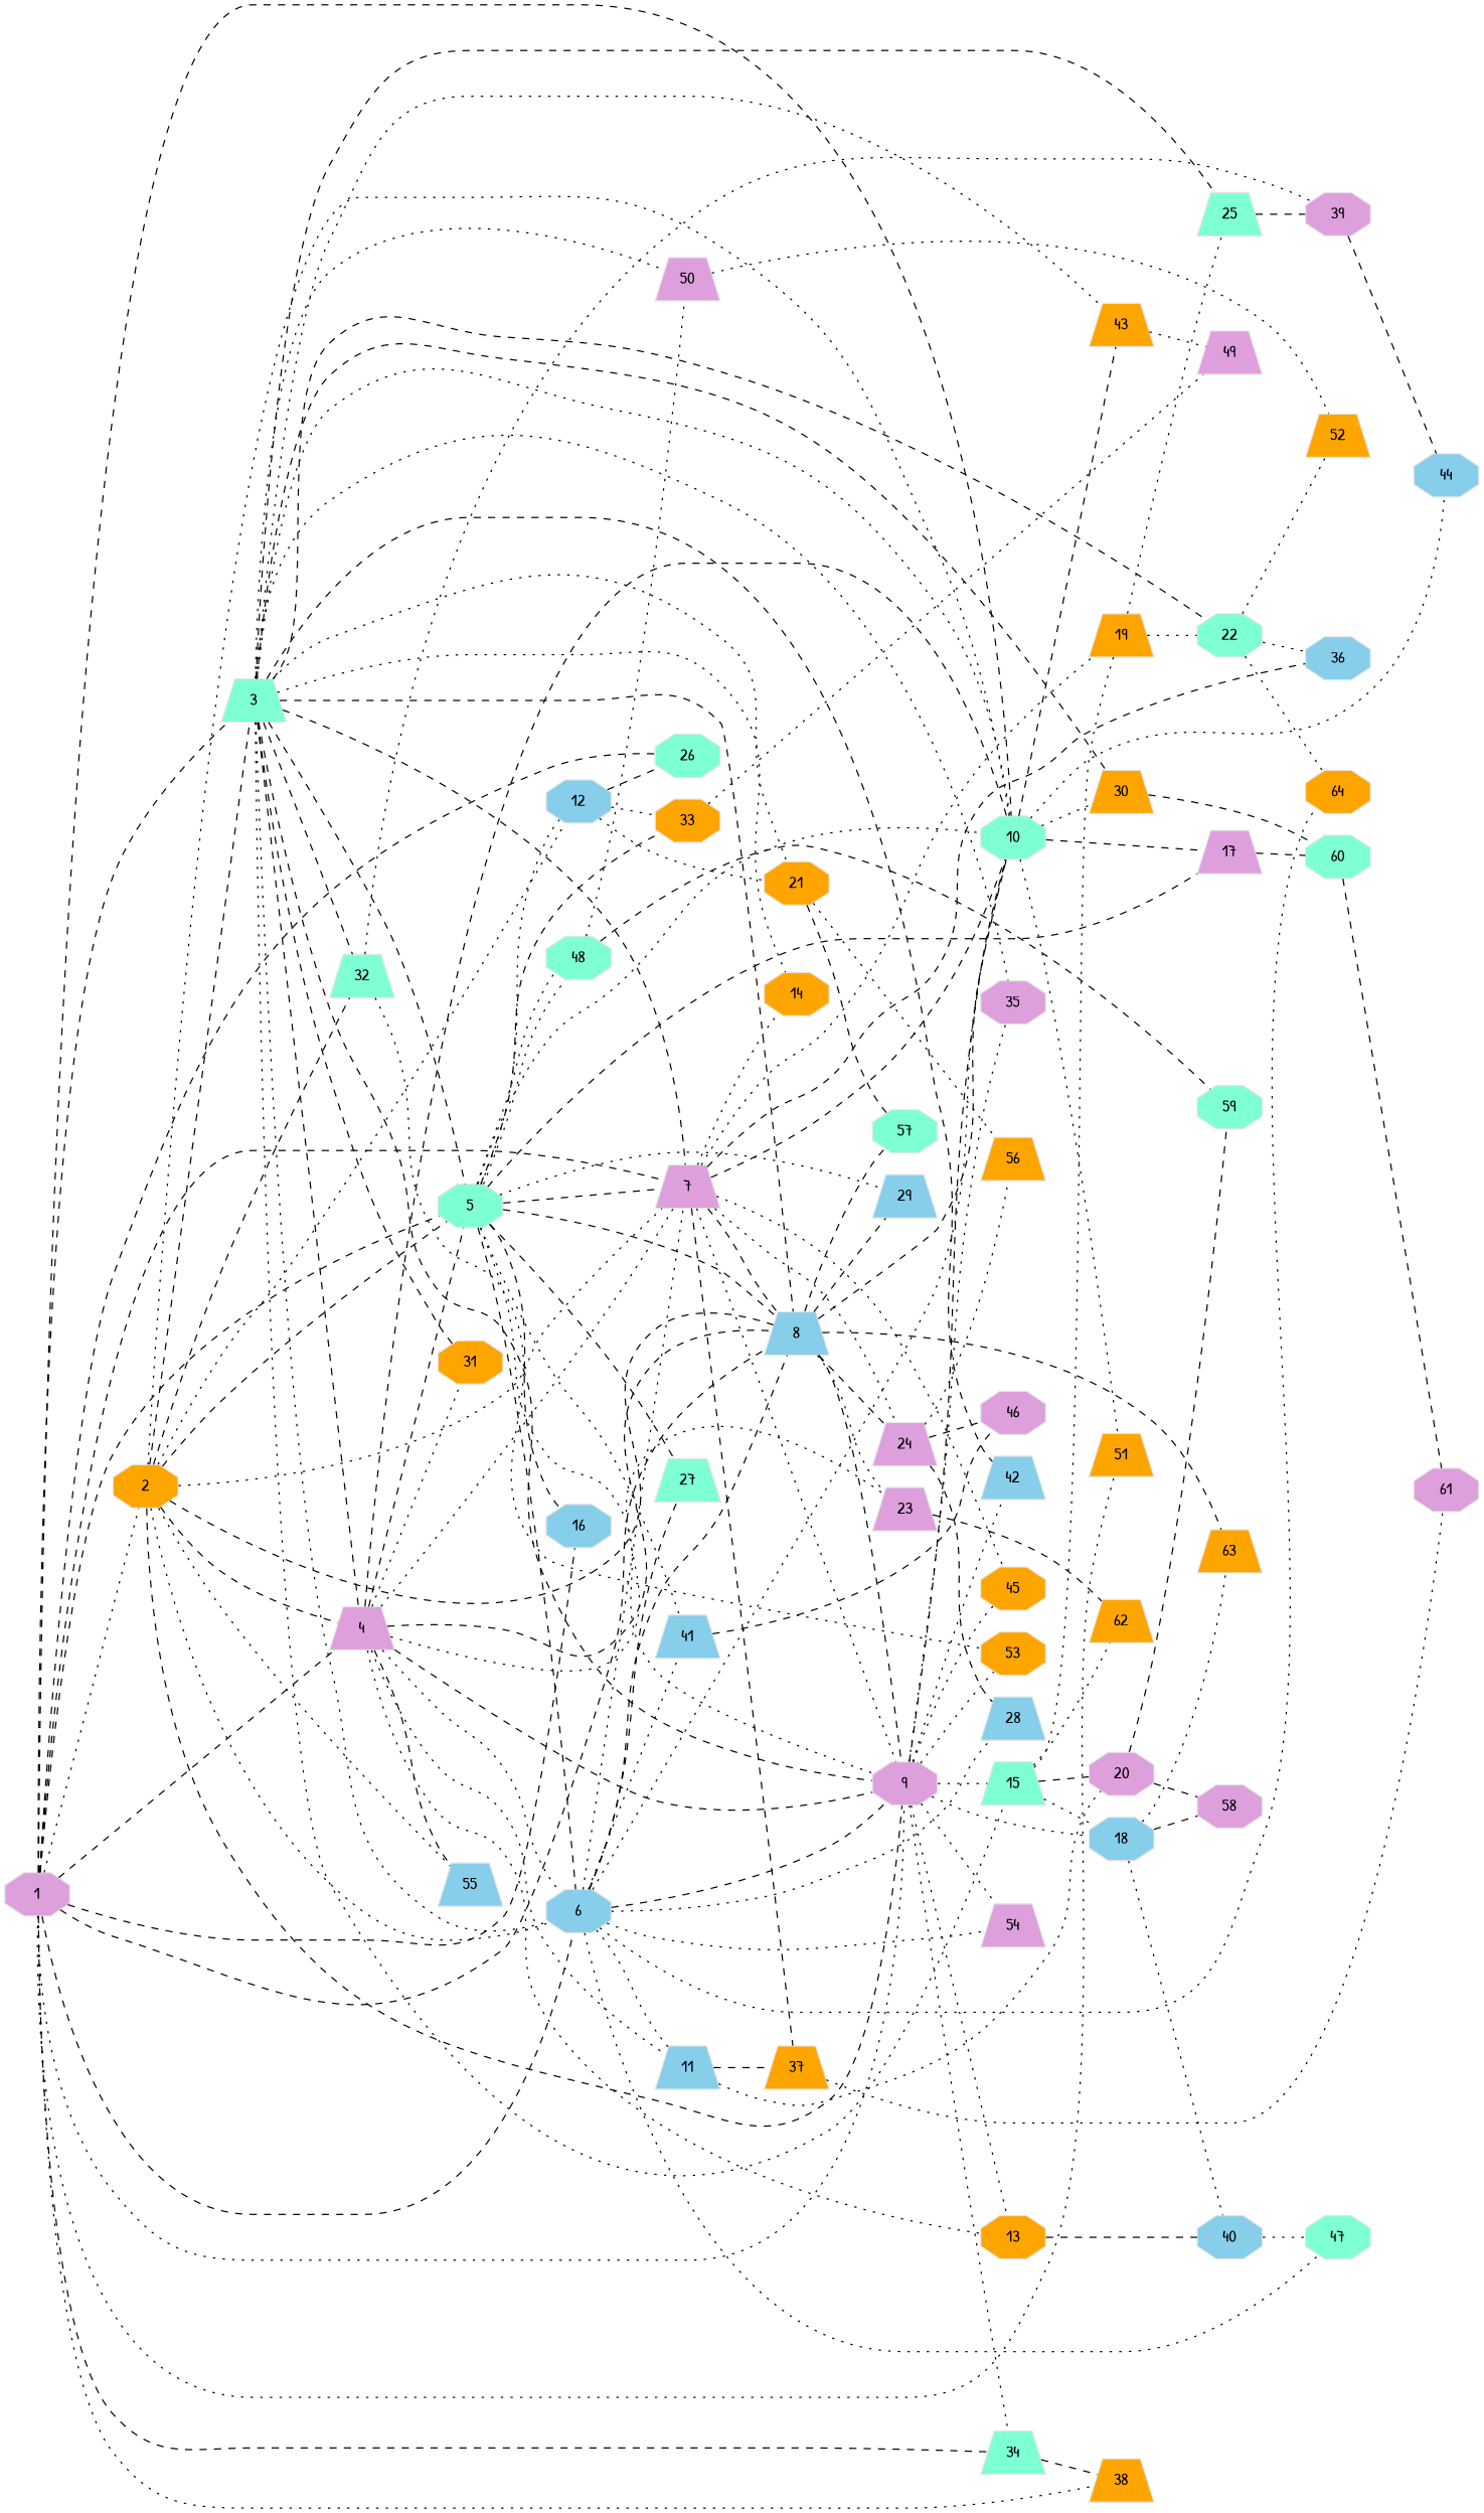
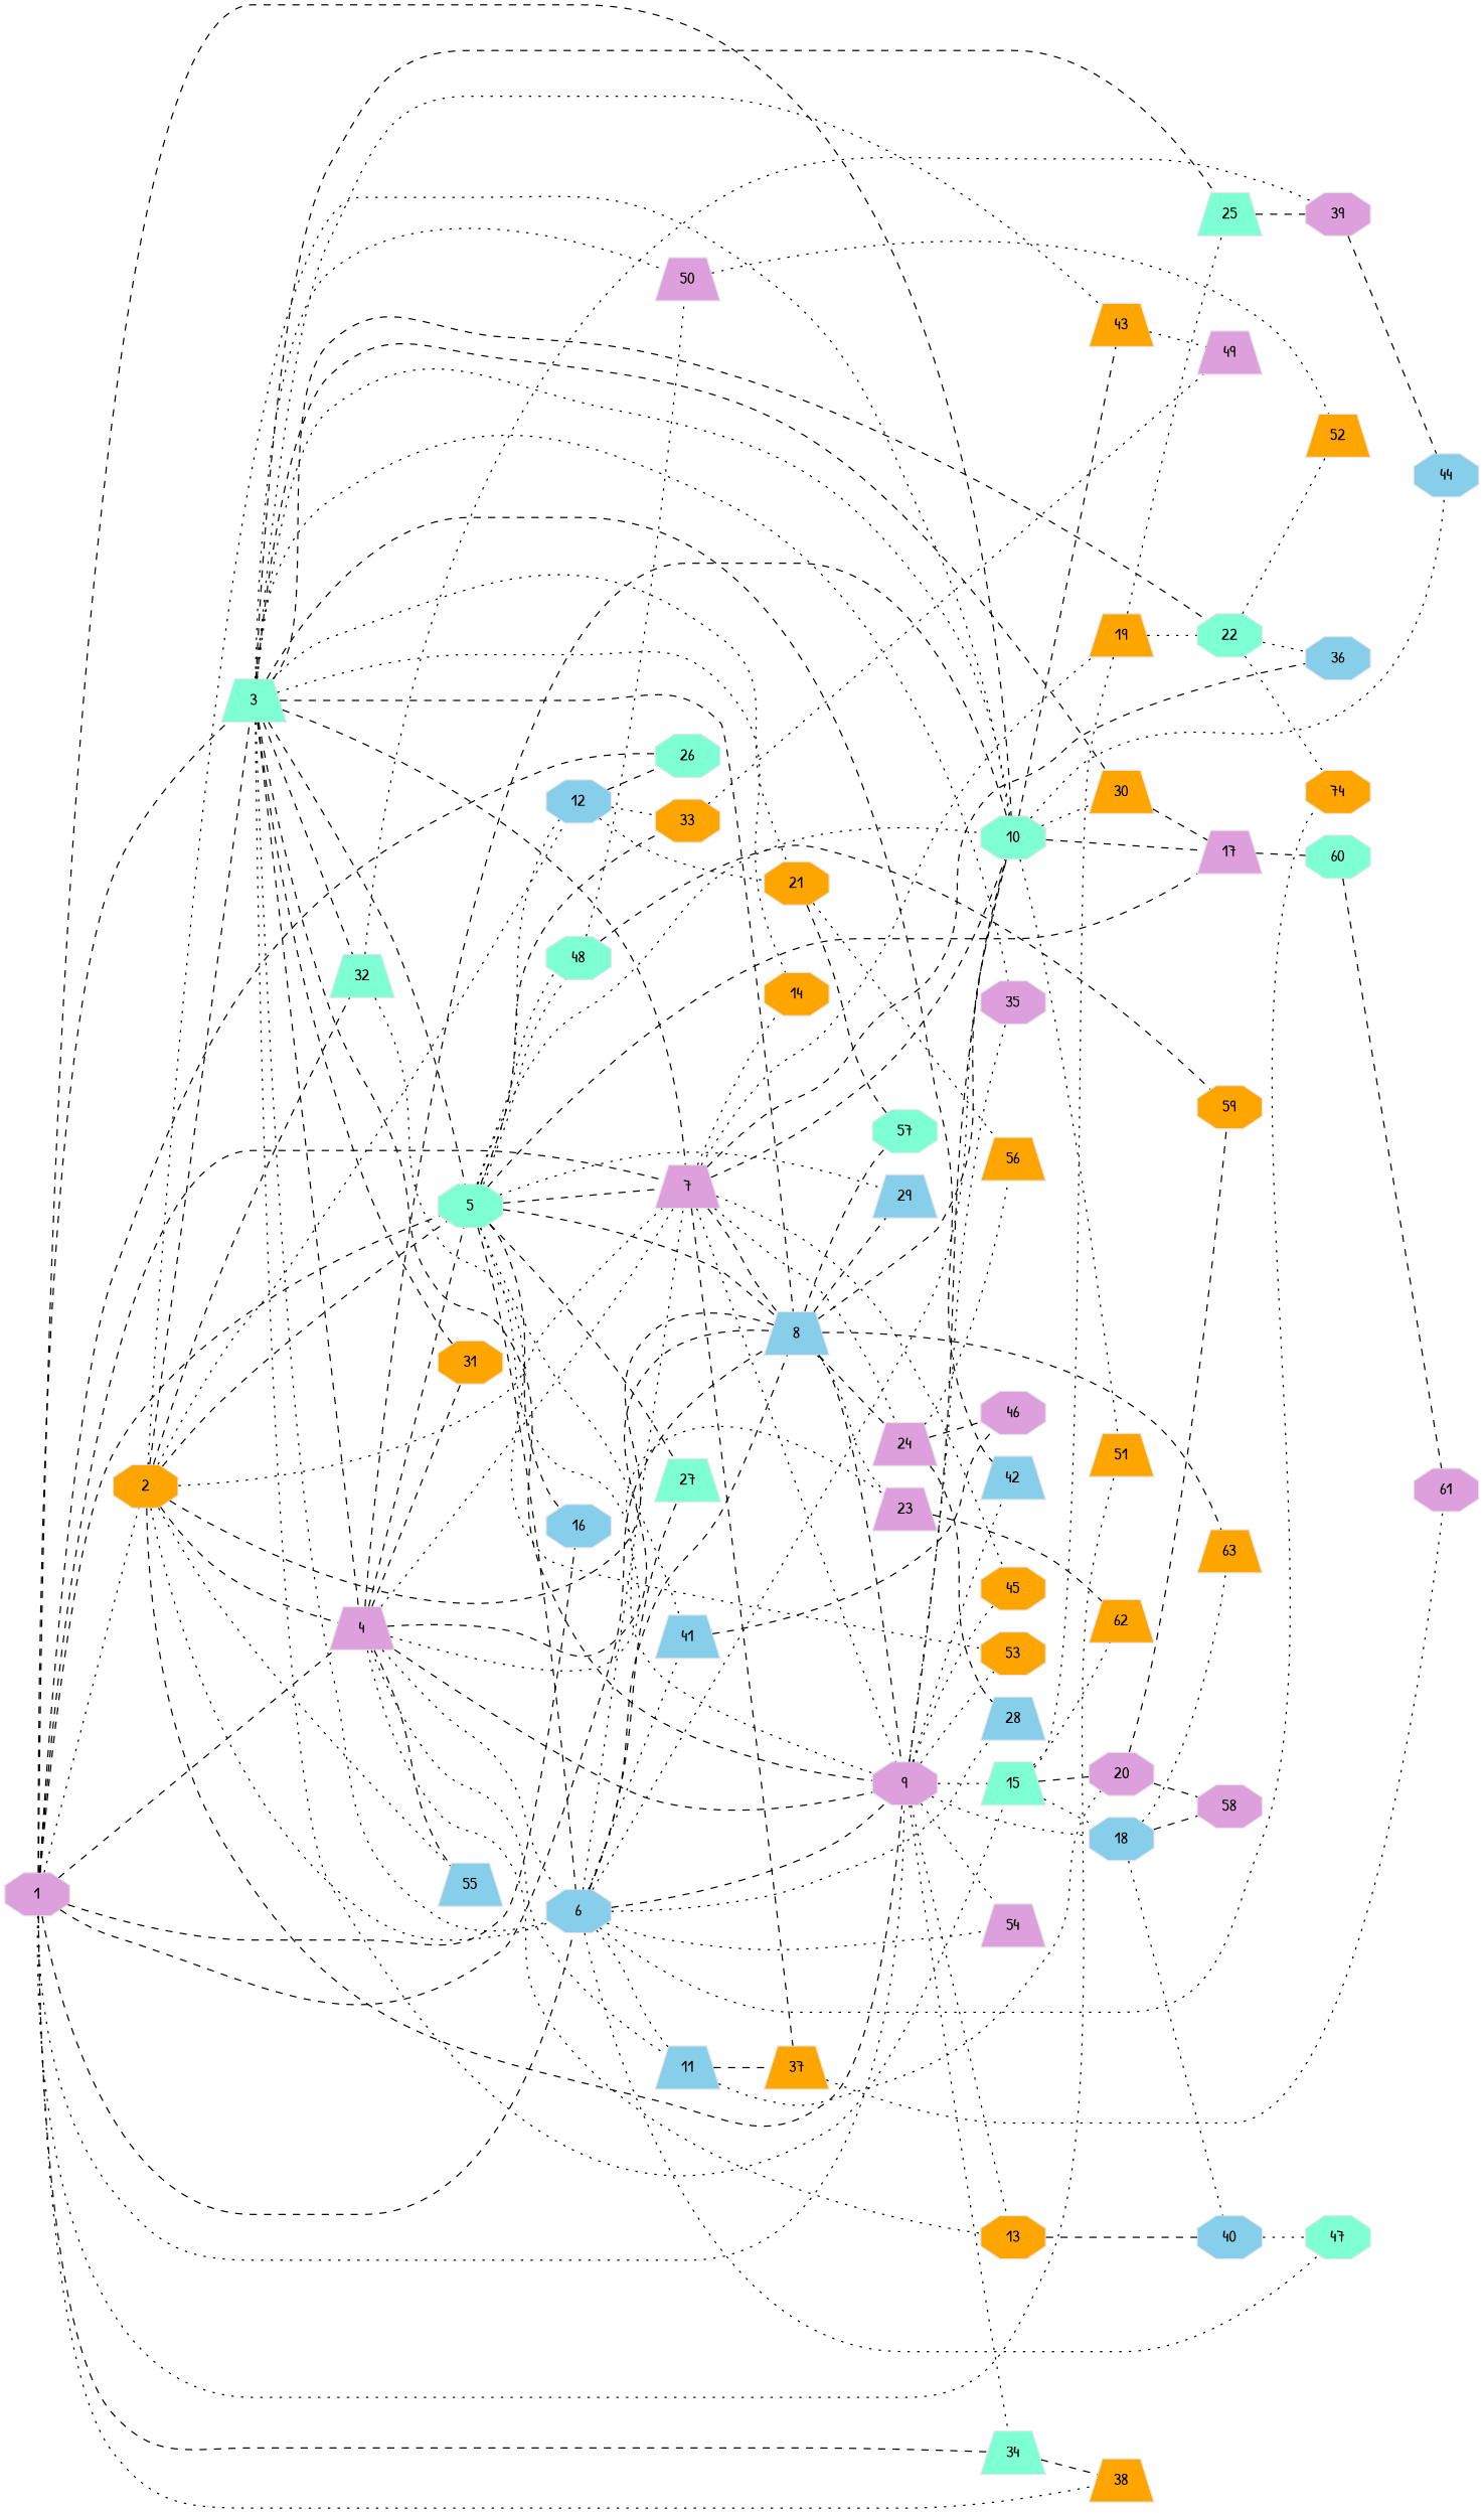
  graph {
    fontname="Patrick Hand"
    rankdir=LR
    node [color=gray90 fillcolor=orange fontname="Patrick Hand" shape=octagon style=filled]
    edge [fontname="Patrick Hand" style=dotted]
    1 [fillcolor=plum]
    2
    3 [fillcolor=aquamarine shape=trapezium]
    4 [fillcolor=plum shape=trapezium]
    5 [fillcolor=aquamarine]
    6 [fillcolor=skyblue]
    7 [fillcolor=plum shape=trapezium]
    8 [fillcolor=skyblue shape=trapezium]
    9 [fillcolor=plum]
    10 [fillcolor=aquamarine]
    16 [fillcolor=skyblue]
    26 [fillcolor=aquamarine]
    34 [fillcolor=aquamarine shape=trapezium]
    38 [shape=trapezium]
    51 [shape=trapezium]
    12 [fillcolor=skyblue]
    32 [fillcolor=aquamarine shape=trapezium]
    55 [fillcolor=skyblue shape=trapezium]
    30 [shape=trapezium]
    14
    15 [fillcolor=aquamarine shape=trapezium]
    21
    22 [fillcolor=aquamarine]
    25 [fillcolor=aquamarine shape=trapezium]
    31
    35 [fillcolor=plum]
    42 [fillcolor=skyblue shape=trapezium]
    43 [shape=trapezium]
    50 [fillcolor=plum shape=trapezium]
    11 [fillcolor=skyblue shape=trapezium]
    13
    23 [fillcolor=plum shape=trapezium]
    17 [fillcolor=plum shape=trapezium]
    27 [fillcolor=aquamarine shape=trapezium]
    29 [fillcolor=skyblue shape=trapezium]
    33
    41 [fillcolor=skyblue shape=trapezium]
    48 [fillcolor=aquamarine]
    28 [fillcolor=skyblue shape=trapezium]
    47 [fillcolor=aquamarine]
    54 [fillcolor=plum shape=trapezium]
-   64
+   64 [label=74]
    19 [shape=trapezium]
    24 [fillcolor=plum shape=trapezium]
    36 [fillcolor=skyblue]
    37 [shape=trapezium]
    45
    57 [fillcolor=aquamarine]
    63 [shape=trapezium]
    18 [fillcolor=skyblue]
    53
    44 [fillcolor=skyblue]
    60 [fillcolor=aquamarine]
    39 [fillcolor=plum]
    20 [fillcolor=plum]
    62 [shape=trapezium]
    56 [shape=trapezium]
    52 [shape=trapezium]
    49 [fillcolor=plum shape=trapezium]
    40 [fillcolor=skyblue]
    46 [fillcolor=plum]
-   59 [fillcolor=aquamarine]
+   59
    61 [fillcolor=plum]
    58 [fillcolor=plum]
    1 -- 2
    1 -- 3 [style=dashed]
    1 -- 4 [style=dashed]
    1 -- 5 [style=dashed]
    1 -- 6 [style=dashed]
    1 -- 7 [style=dashed]
    1 -- 8 [style=dashed]
    1 -- 9
    1 -- 10 [style=dashed]
    1 -- 16 [style=dashed]
    1 -- 26 [style=dashed]
    1 -- 34 [style=dashed]
    1 -- 38
    1 -- 51
    2 -- 3 [style=dashed]
    2 -- 4 [style=dashed]
    2 -- 5 [style=dashed]
    2 -- 6
    2 -- 7
    2 -- 8 [style=dashed]
    2 -- 9 [style=dashed]
    2 -- 10
    2 -- 12
    2 -- 32 [style=dashed]
    2 -- 55
    3 -- 4 [style=dashed]
    3 -- 5 [style=dashed]
    3 -- 6
    3 -- 7 [style=dashed]
    3 -- 8 [style=dashed]
    3 -- 9 [style=dashed]
    3 -- 10
    3 -- 32 [style=dashed]
    3 -- 30 [style=dashed]
    3 -- 14
    3 -- 15
    3 -- 21
    3 -- 22 [style=dashed]
    3 -- 25 [style=dashed]
    3 -- 31 [style=dashed]
    3 -- 35
    3 -- 42 [style=dashed]
    3 -- 43
    3 -- 50
    4 -- 5 [style=dashed]
    4 -- 6
    4 -- 7
    4 -- 8 [style=dashed]
    4 -- 9 [style=dashed]
    4 -- 10 [style=dashed]
    4 -- 55 [style=dashed]
-   4 -- 31
+   4 -- 31 [style=dashed]
    4 -- 11
    4 -- 13
    4 -- 23
    5 -- 6 [style=dashed]
    5 -- 7 [style=dashed]
    5 -- 8 [style=dashed]
    5 -- 9
    5 -- 10
    5 -- 16 [style=dashed]
    5 -- 12
    5 -- 17 [style=dashed]
    5 -- 27 [style=dashed]
    5 -- 29
    5 -- 33 [style=dashed]
    5 -- 41
    5 -- 48
    5 -- 48
    6 -- 7
    6 -- 8 [style=dashed]
    6 -- 9 [style=dashed]
    6 -- 10
    6 -- 11
    6 -- 27 [style=dashed]
    6 -- 41
    6 -- 28
    6 -- 47
    6 -- 54
    6 -- 64
    7 -- 8 [style=dashed]
    7 -- 9
    7 -- 10 [style=dashed]
    7 -- 14
    7 -- 19
    7 -- 24
    7 -- 36 [style=dashed]
    7 -- 37 [style=dashed]
    7 -- 45
    8 -- 9 [style=dashed]
    8 -- 10 [style=dashed]
    8 -- 23
    8 -- 29 [style=dashed]
    8 -- 24 [style=dashed]
    8 -- 57 [style=dashed]
    8 -- 63 [style=dashed]
    9 -- 10 [style=dashed]
    9 -- 34
    9 -- 15
    9 -- 35
    9 -- 42
    9 -- 13
    9 -- 54
    9 -- 45
    9 -- 18
    9 -- 53
    10 -- 51
    10 -- 30
    10 -- 43 [style=dashed]
    10 -- 17 [style=dashed]
    10 -- 44
    34 -- 38 [style=dashed]
    12 -- 26 [style=dashed]
    12 -- 21
    12 -- 33
    32 -- 53
    32 -- 39
-   30 -- 60 [style=dashed]
+   30 -- 17 [style=dashed]
    15 -- 19
    15 -- 18
    15 -- 20 [style=dashed]
    15 -- 62
    21 -- 57 [style=dashed]
    21 -- 56
    22 -- 64
    22 -- 36
    22 -- 52
    25 -- 39 [style=dashed]
    43 -- 49
    50 -- 52
    11 -- 37 [style=dashed]
    11 -- 20
    13 -- 40 [style=dashed]
    23 -- 62 [style=dashed]
    17 -- 60 [style=dashed]
    33 -- 49
    41 -- 46 [style=dashed]
    48 -- 50
    48 -- 59 [style=dashed]
    19 -- 22
    19 -- 25
    24 -- 28 [style=dashed]
    24 -- 56
    24 -- 46 [style=dashed]
    37 -- 61
    18 -- 63
    18 -- 40
    18 -- 58 [style=dashed]
    60 -- 61 [style=dashed]
    39 -- 44 [style=dashed]
    20 -- 59 [style=dashed]
    20 -- 58 [style=dashed]
    40 -- 47
  }
